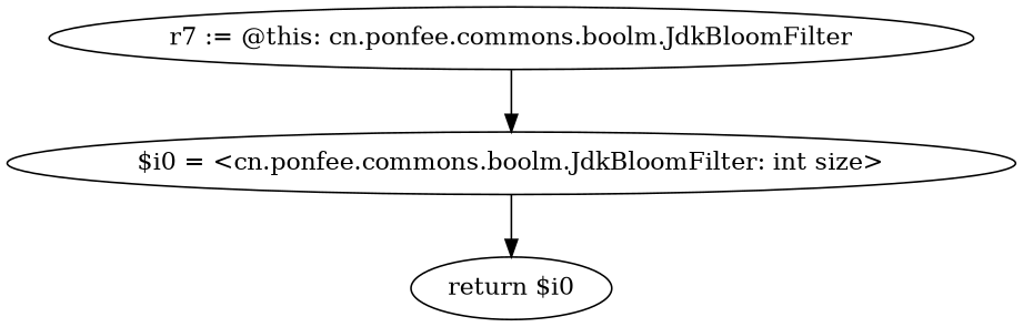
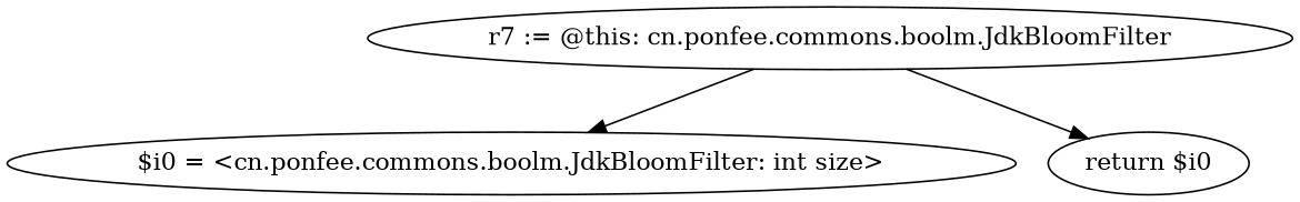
  digraph {
    n1 [label="r7 := @this: cn.ponfee.commons.boolm.JdkBloomFilter"]
    "$i0 = <cn.ponfee.commons.boolm.JdkBloomFilter: int size>"
    "return $i0"
    n1 -> "$i0 = <cn.ponfee.commons.boolm.JdkBloomFilter: int size>"
-   "$i0 = <cn.ponfee.commons.boolm.JdkBloomFilter: int size>" -> "return $i0"
+   n1 -> "return $i0"
  }
